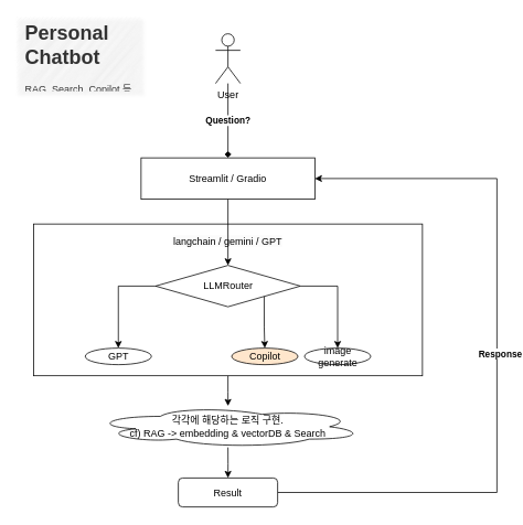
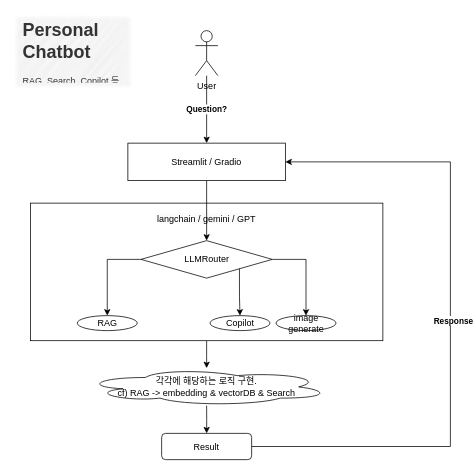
  <mxCell id="0" />
  <mxCell id="1" parent="0" />
  <mxCell id="2" value="Streamlit / Gradio" style="rounded=0;whiteSpace=wrap;html=1;" parent="1" vertex="1"><mxGeometry x="170" y="190" width="210" height="50" as="geometry" /></mxCell>
- <mxCell id="3" value="&lt;b&gt;Question?&lt;/b&gt;" style="edgeStyle=orthogonalEdgeStyle;rounded=0;orthogonalLoop=1;jettySize=auto;html=1;entryX=0.5;entryY=0;entryDx=0;entryDy=0;endArrow=diamond;" parent="1" source="4" target="2" edge="1"><mxGeometry relative="1" as="geometry"><mxPoint as="offset" /></mxGeometry></mxCell>
+ <mxCell id="3" value="&lt;b&gt;Question?&lt;/b&gt;" style="edgeStyle=orthogonalEdgeStyle;rounded=0;orthogonalLoop=1;jettySize=auto;html=1;entryX=0.5;entryY=0;entryDx=0;entryDy=0;" parent="1" source="4" target="2" edge="1"><mxGeometry relative="1" as="geometry"><mxPoint as="offset" /></mxGeometry></mxCell>
  <mxCell id="4" value="User" style="shape=umlActor;verticalLabelPosition=bottom;verticalAlign=top;html=1;outlineConnect=0;" parent="1" vertex="1"><mxGeometry x="260" y="40" width="30" height="60" as="geometry" /></mxCell>
  <mxCell id="5" style="edgeStyle=orthogonalEdgeStyle;rounded=0;orthogonalLoop=1;jettySize=auto;html=1;exitX=0.5;exitY=1;exitDx=0;exitDy=0;fontFamily=Helvetica;fontSize=12;fontColor=default;fontStyle=1;" parent="1" source="6" target="8" edge="1"><mxGeometry relative="1" as="geometry" /></mxCell>
  <mxCell id="6" value="&lt;p style=&quot;line-height: 100%;&quot;&gt;&lt;span style=&quot;color: rgb(0, 0, 0); font-family: Helvetica; font-size: 12px; font-style: normal; font-variant-ligatures: normal; font-variant-caps: normal; font-weight: 400; letter-spacing: normal; orphans: 2; text-align: center; text-indent: 0px; text-transform: none; widows: 2; word-spacing: 0px; -webkit-text-stroke-width: 0px; background-color: rgb(251, 251, 251); text-decoration-thickness: initial; text-decoration-style: initial; text-decoration-color: initial; float: none; display: inline !important;&quot;&gt;langchain / gemini / GPT&lt;/span&gt;&lt;/p&gt;&lt;p style=&quot;line-height: 100%;&quot;&gt;&lt;span style=&quot;color: rgb(0, 0, 0); font-family: Helvetica; font-size: 12px; font-style: normal; font-variant-ligatures: normal; font-variant-caps: normal; font-weight: 400; letter-spacing: normal; orphans: 2; text-align: center; text-indent: 0px; text-transform: none; widows: 2; word-spacing: 0px; -webkit-text-stroke-width: 0px; background-color: rgb(251, 251, 251); text-decoration-thickness: initial; text-decoration-style: initial; text-decoration-color: initial; float: none; display: inline !important;&quot;&gt;&lt;br&gt;&lt;/span&gt;&lt;/p&gt;&lt;p style=&quot;line-height: 100%;&quot;&gt;&lt;span style=&quot;color: rgb(0, 0, 0); font-family: Helvetica; font-size: 12px; font-style: normal; font-variant-ligatures: normal; font-variant-caps: normal; font-weight: 400; letter-spacing: normal; orphans: 2; text-align: center; text-indent: 0px; text-transform: none; widows: 2; word-spacing: 0px; -webkit-text-stroke-width: 0px; background-color: rgb(251, 251, 251); text-decoration-thickness: initial; text-decoration-style: initial; text-decoration-color: initial; float: none; display: inline !important;&quot;&gt;&lt;br&gt;&lt;/span&gt;&lt;/p&gt;&lt;p style=&quot;line-height: 100%;&quot;&gt;&lt;span style=&quot;color: rgb(0, 0, 0); font-family: Helvetica; font-size: 12px; font-style: normal; font-variant-ligatures: normal; font-variant-caps: normal; font-weight: 400; letter-spacing: normal; orphans: 2; text-align: center; text-indent: 0px; text-transform: none; widows: 2; word-spacing: 0px; -webkit-text-stroke-width: 0px; background-color: rgb(251, 251, 251); text-decoration-thickness: initial; text-decoration-style: initial; text-decoration-color: initial; float: none; display: inline !important;&quot;&gt;&lt;br&gt;&lt;/span&gt;&lt;/p&gt;&lt;p style=&quot;line-height: 100%;&quot;&gt;&lt;span style=&quot;color: rgb(0, 0, 0); font-family: Helvetica; font-size: 12px; font-style: normal; font-variant-ligatures: normal; font-variant-caps: normal; font-weight: 400; letter-spacing: normal; orphans: 2; text-align: center; text-indent: 0px; text-transform: none; widows: 2; word-spacing: 0px; -webkit-text-stroke-width: 0px; background-color: rgb(251, 251, 251); text-decoration-thickness: initial; text-decoration-style: initial; text-decoration-color: initial; float: none; display: inline !important;&quot;&gt;&lt;br&gt;&lt;/span&gt;&lt;/p&gt;&lt;p style=&quot;line-height: 100%;&quot;&gt;&lt;span style=&quot;color: rgb(0, 0, 0); font-family: Helvetica; font-size: 12px; font-style: normal; font-variant-ligatures: normal; font-variant-caps: normal; font-weight: 400; letter-spacing: normal; orphans: 2; text-align: center; text-indent: 0px; text-transform: none; widows: 2; word-spacing: 0px; -webkit-text-stroke-width: 0px; background-color: rgb(251, 251, 251); text-decoration-thickness: initial; text-decoration-style: initial; text-decoration-color: initial; float: none; display: inline !important;&quot;&gt;&lt;br&gt;&lt;/span&gt;&lt;/p&gt;&lt;p style=&quot;line-height: 100%;&quot;&gt;&lt;span style=&quot;color: rgb(0, 0, 0); font-family: Helvetica; font-size: 12px; font-style: normal; font-variant-ligatures: normal; font-variant-caps: normal; font-weight: 400; letter-spacing: normal; orphans: 2; text-align: center; text-indent: 0px; text-transform: none; widows: 2; word-spacing: 0px; -webkit-text-stroke-width: 0px; background-color: rgb(251, 251, 251); text-decoration-thickness: initial; text-decoration-style: initial; text-decoration-color: initial; float: none; display: inline !important;&quot;&gt;&lt;br&gt;&lt;/span&gt;&lt;/p&gt;" style="whiteSpace=wrap;html=1;fontStyle=1;aspect=fixed;" parent="1" vertex="1"><mxGeometry x="40" y="270" width="470" height="183.43" as="geometry" /></mxCell>
  <mxCell id="7" value="" style="edgeStyle=orthogonalEdgeStyle;rounded=0;orthogonalLoop=1;jettySize=auto;html=1;fontFamily=Helvetica;fontSize=12;fontColor=default;fontStyle=1;" parent="1" source="8" target="23" edge="1"><mxGeometry relative="1" as="geometry" /></mxCell>
  <mxCell id="8" value="각각에 해당하는 로직 구현.&lt;br&gt;cf) RAG -&amp;gt; embedding &amp;amp; vectorDB &amp;amp; Search" style="ellipse;shape=cloud;whiteSpace=wrap;html=1;" parent="1" vertex="1"><mxGeometry x="111.25" y="490" width="327.5" height="50" as="geometry" /></mxCell>
  <mxCell id="9" value="&lt;h1&gt;Personal Chatbot&lt;/h1&gt;&lt;p&gt;RAG, Search, Copilot 등은 예시이며&lt;br style=&quot;border-color: var(--border-color);&quot;&gt;&lt;span style=&quot;&quot;&gt;원하는 챗봇을 구현하기를 권유&lt;/span&gt;&lt;br&gt;&lt;/p&gt;" style="text;html=1;spacing=5;spacingTop=-20;whiteSpace=wrap;overflow=hidden;rounded=0;fillColor=#f5f5f5;fontColor=#333333;strokeColor=none;glass=0;shadow=1;sketch=1;curveFitting=1;jiggle=2;verticalAlign=top;align=left;spacingLeft=5;" parent="1" vertex="1"><mxGeometry x="20" y="20" width="150" height="90" as="geometry" /></mxCell>
  <mxCell id="10" style="edgeStyle=orthogonalEdgeStyle;rounded=0;orthogonalLoop=1;jettySize=auto;html=1;exitX=0.5;exitY=1;exitDx=0;exitDy=0;" parent="1" source="2" target="17" edge="1"><mxGeometry relative="1" as="geometry" /></mxCell>
  <mxCell id="11" value="" style="group" parent="1" vertex="1" connectable="0"><mxGeometry x="102.5" y="320" width="345" height="120" as="geometry" /></mxCell>
  <mxCell id="12" value="" style="group" parent="11" vertex="1" connectable="0"><mxGeometry y="100" width="345" height="20" as="geometry" /></mxCell>
- <mxCell id="13" value="GPT" style="ellipse;whiteSpace=wrap;html=1;" parent="12" vertex="1"><mxGeometry width="80" height="20" as="geometry" /></mxCell>
+ <mxCell id="13" value="RAG" style="ellipse;whiteSpace=wrap;html=1;" parent="12" vertex="1"><mxGeometry width="80" height="20" as="geometry" /></mxCell>
  <mxCell id="14" value="" style="group" parent="12" vertex="1" connectable="0"><mxGeometry x="88" width="257" height="20" as="geometry" /></mxCell>
- <mxCell id="15" value="Copilot" style="ellipse;whiteSpace=wrap;html=1;fillColor=#ffe6cc;" parent="14" vertex="1"><mxGeometry x="89" width="80" height="20" as="geometry" /></mxCell>
+ <mxCell id="15" value="Copilot" style="ellipse;whiteSpace=wrap;html=1;" parent="14" vertex="1"><mxGeometry x="89" width="80" height="20" as="geometry" /></mxCell>
  <mxCell id="16" value="image generate" style="ellipse;whiteSpace=wrap;html=1;" parent="14" vertex="1"><mxGeometry x="177" width="80" height="20" as="geometry" /></mxCell>
  <mxCell id="17" value="LLMRouter" style="rounded=0;whiteSpace=wrap;html=1;shape=rhombus;perimeter=rhombusPerimeter;" parent="11" vertex="1"><mxGeometry x="85" width="175" height="50" as="geometry" /></mxCell>
  <mxCell id="18" style="edgeStyle=orthogonalEdgeStyle;rounded=0;orthogonalLoop=1;jettySize=auto;html=1;fontFamily=Helvetica;fontSize=12;fontColor=default;fontStyle=1;" parent="11" source="17" target="13" edge="1"><mxGeometry relative="1" as="geometry" /></mxCell>
  <mxCell id="19" style="edgeStyle=orthogonalEdgeStyle;rounded=0;orthogonalLoop=1;jettySize=auto;html=1;exitX=1;exitY=1;exitDx=0;exitDy=0;entryX=0.5;entryY=0;entryDx=0;entryDy=0;fontFamily=Helvetica;fontSize=12;fontColor=default;fontStyle=1;" parent="11" source="17" target="15" edge="1"><mxGeometry relative="1" as="geometry" /></mxCell>
  <mxCell id="20" style="edgeStyle=orthogonalEdgeStyle;rounded=0;orthogonalLoop=1;jettySize=auto;html=1;exitX=1;exitY=0.5;exitDx=0;exitDy=0;entryX=0.5;entryY=0;entryDx=0;entryDy=0;fontFamily=Helvetica;fontSize=12;fontColor=default;fontStyle=1;" parent="11" source="17" target="16" edge="1"><mxGeometry relative="1" as="geometry" /></mxCell>
  <mxCell id="21" style="edgeStyle=orthogonalEdgeStyle;rounded=0;orthogonalLoop=1;jettySize=auto;html=1;exitX=1;exitY=0.5;exitDx=0;exitDy=0;entryX=1;entryY=0.5;entryDx=0;entryDy=0;fontFamily=Helvetica;fontSize=12;fontColor=default;fontStyle=1;" parent="1" source="23" target="2" edge="1"><mxGeometry relative="1" as="geometry"><Array as="points"><mxPoint x="600" y="595" /><mxPoint x="600" y="215" /></Array></mxGeometry></mxCell>
  <mxCell id="22" value="Response" style="edgeLabel;html=1;align=center;verticalAlign=middle;resizable=0;points=[];strokeColor=default;fontFamily=Helvetica;fontSize=11;fontColor=default;fontStyle=1;fillColor=default;" parent="21" vertex="1" connectable="0"><mxGeometry x="0.003" y="-3" relative="1" as="geometry"><mxPoint y="1" as="offset" /></mxGeometry></mxCell>
  <mxCell id="23" value="Result" style="rounded=1;whiteSpace=wrap;html=1;" parent="1" vertex="1"><mxGeometry x="215" y="577" width="120" height="35" as="geometry" /></mxCell>
